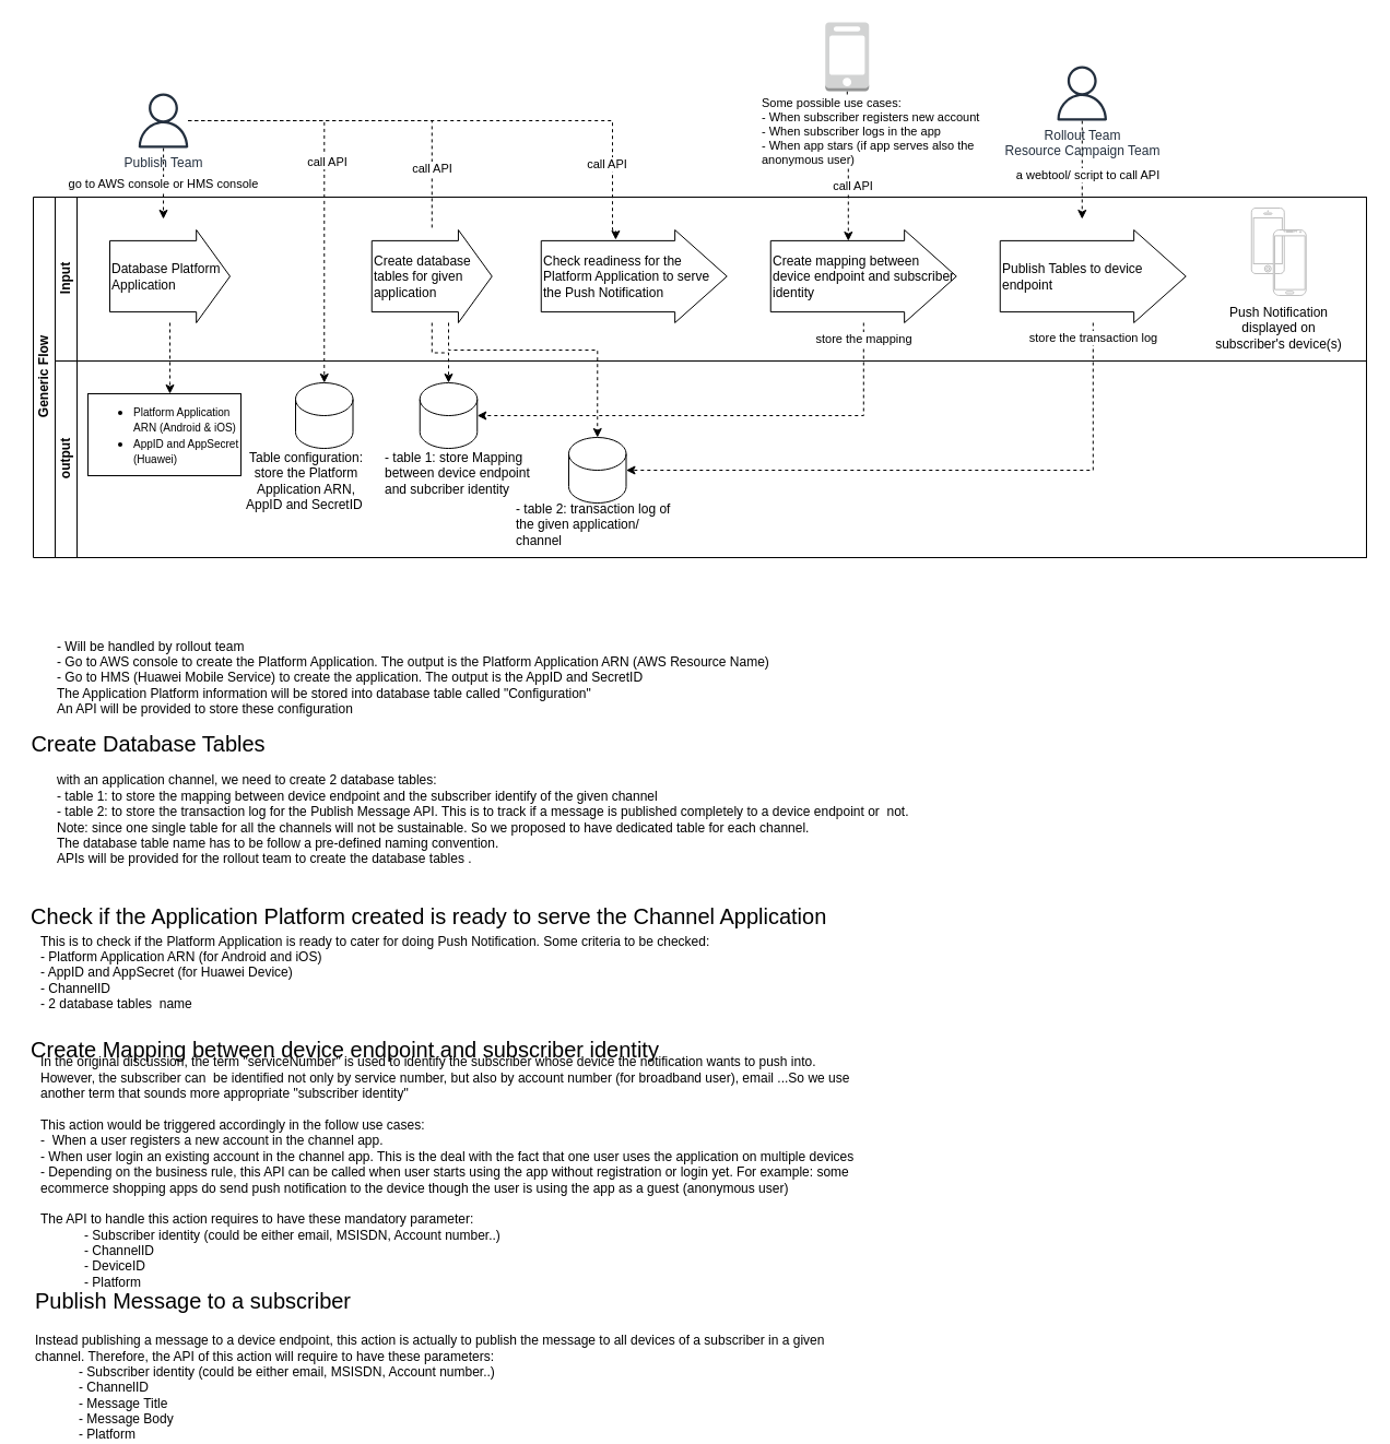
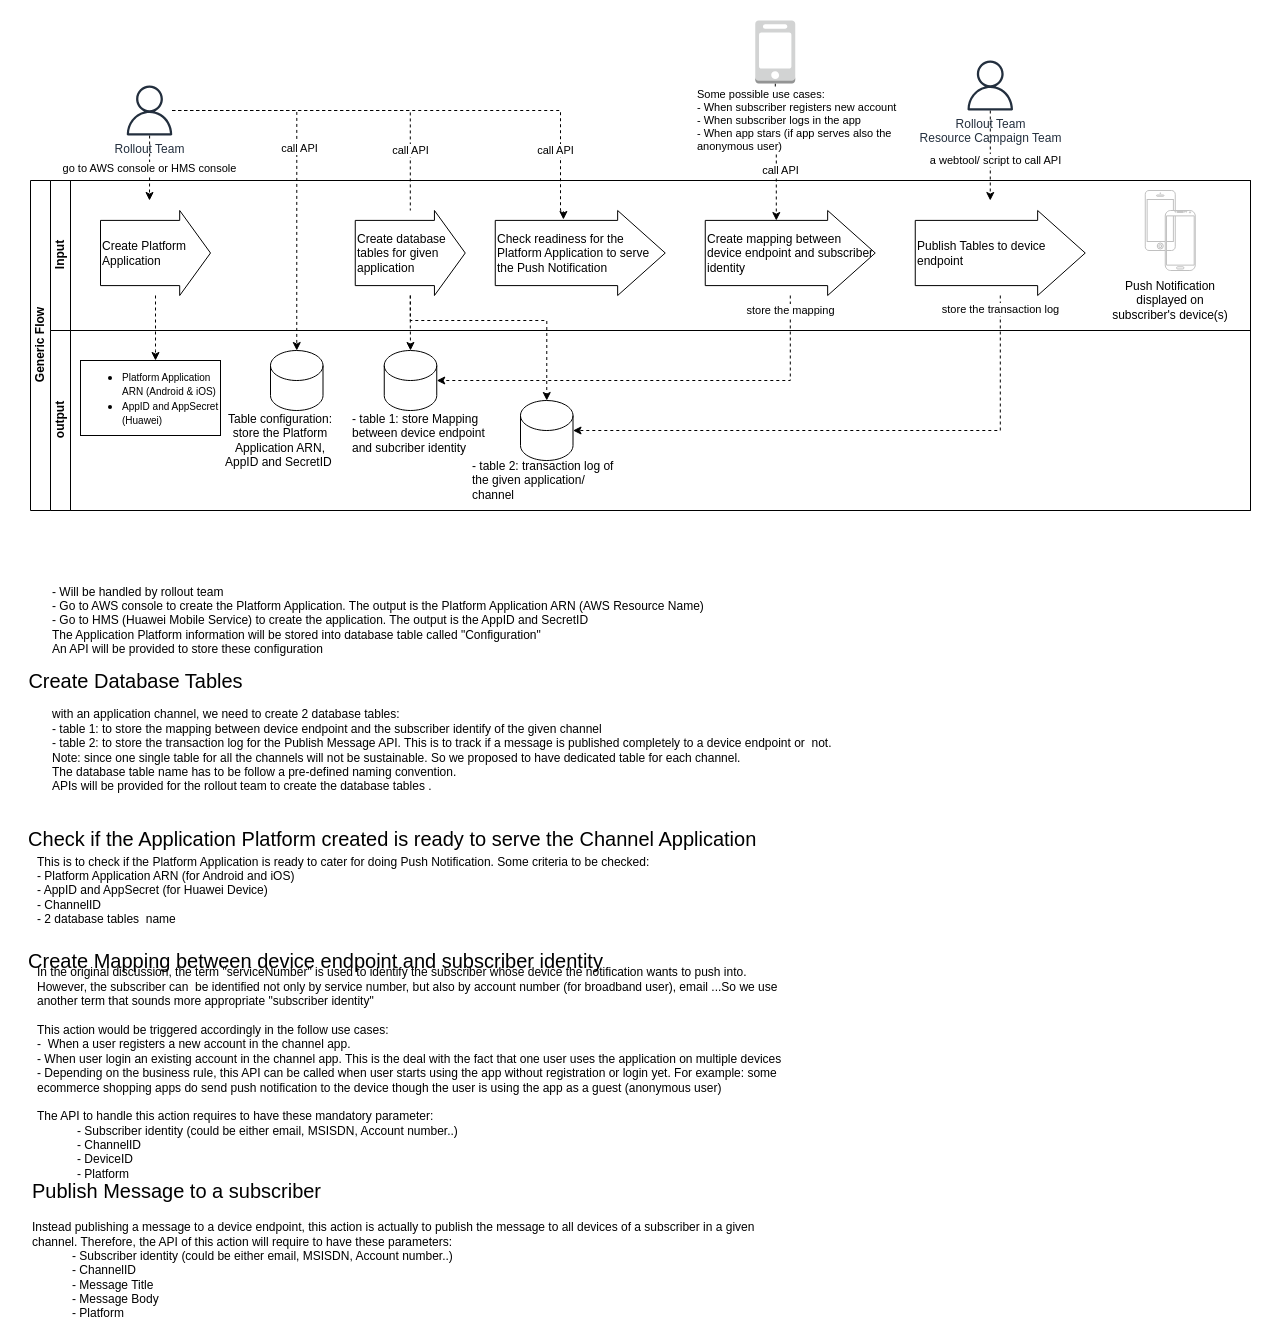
  <mxCell id="0" />
  <mxCell id="1" parent="0" />
  <mxCell id="2" value="Generic Flow" style="swimlane;html=1;childLayout=stackLayout;resizeParent=1;resizeParentMax=0;horizontal=0;startSize=20;horizontalStack=0;" parent="1" vertex="1"><mxGeometry x="30" y="180" width="1220" height="330" as="geometry"><mxRectangle y="530" width="30" height="50" as="alternateBounds" /></mxGeometry></mxCell>
  <mxCell id="3" value="" style="edgeStyle=orthogonalEdgeStyle;rounded=0;orthogonalLoop=1;jettySize=auto;html=1;entryX=0.5;entryY=0;entryDx=0;entryDy=0;entryPerimeter=0;dashed=1;" parent="2" source="9" target="19" edge="1"><mxGeometry relative="1" as="geometry" /></mxCell>
  <mxCell id="4" style="edgeStyle=orthogonalEdgeStyle;rounded=0;orthogonalLoop=1;jettySize=auto;html=1;entryX=0.5;entryY=0;entryDx=0;entryDy=0;entryPerimeter=0;dashed=1;" parent="2" source="9" target="21" edge="1"><mxGeometry relative="1" as="geometry"><Array as="points"><mxPoint x="380" y="140" /><mxPoint x="516" y="140" /></Array></mxGeometry></mxCell>
  <mxCell id="5" value="store the mapping" style="edgeStyle=orthogonalEdgeStyle;rounded=0;orthogonalLoop=1;jettySize=auto;html=1;entryX=1;entryY=0.5;entryDx=0;entryDy=0;entryPerimeter=0;dashed=1;" parent="2" source="11" target="19" edge="1"><mxGeometry x="-0.933" relative="1" as="geometry"><Array as="points"><mxPoint x="759.75" y="200" /></Array><mxPoint as="offset" /></mxGeometry></mxCell>
  <mxCell id="6" value="store the transaction log" style="edgeStyle=orthogonalEdgeStyle;rounded=0;orthogonalLoop=1;jettySize=auto;html=1;entryX=1;entryY=0.5;entryDx=0;entryDy=0;entryPerimeter=0;dashed=1;" parent="2" source="12" target="21" edge="1"><mxGeometry x="-0.95" relative="1" as="geometry"><Array as="points"><mxPoint x="970" y="250" /></Array><mxPoint as="offset" /></mxGeometry></mxCell>
  <mxCell id="7" value="Input" style="swimlane;html=1;startSize=20;horizontal=0;" parent="2" vertex="1"><mxGeometry x="20" width="1200" height="150" as="geometry" /></mxCell>
- <mxCell id="8" value="&lt;span style=&quot;text-align: center&quot;&gt;Database Platform Application&lt;/span&gt;" style="shape=singleArrow;whiteSpace=wrap;html=1;align=left;arrowWidth=0.767;arrowSize=0.28;" parent="7" vertex="1"><mxGeometry x="50" y="30" width="110" height="85" as="geometry" /></mxCell>
- <mxCell id="9" value="&lt;span style=&quot;text-align: center&quot;&gt;Create database tables for given application&lt;/span&gt;" style="shape=singleArrow;whiteSpace=wrap;html=1;align=left;arrowWidth=0.767;arrowSize=0.28;" parent="7" vertex="1"><mxGeometry x="289.75" y="30" width="110" height="85" as="geometry" /></mxCell>
+ <mxCell id="8" value="&lt;span style=&quot;text-align: center&quot;&gt;Create Platform Application&lt;/span&gt;" style="shape=singleArrow;whiteSpace=wrap;html=1;align=left;arrowWidth=0.767;arrowSize=0.28;" parent="7" vertex="1"><mxGeometry x="50" y="30" width="110" height="85" as="geometry" /></mxCell>
+ <mxCell id="9" value="&lt;span style=&quot;text-align: center&quot;&gt;Create database tables for given application&lt;/span&gt;" style="shape=singleArrow;whiteSpace=wrap;html=1;align=left;arrowWidth=0.767;arrowSize=0.28;" parent="7" vertex="1"><mxGeometry x="304.75" y="30" width="110" height="85" as="geometry" /></mxCell>
  <mxCell id="10" value="&lt;span style=&quot;text-align: center&quot;&gt;Check readiness for the Platform Application to serve the Push Notification&lt;/span&gt;" style="shape=singleArrow;whiteSpace=wrap;html=1;align=left;arrowWidth=0.767;arrowSize=0.28;" parent="7" vertex="1"><mxGeometry x="444.75" y="30" width="170" height="85" as="geometry" /></mxCell>
  <mxCell id="11" value="&lt;span style=&quot;text-align: center&quot;&gt;Create mapping between device endpoint and&amp;nbsp;&lt;/span&gt;subscriber identity" style="shape=singleArrow;whiteSpace=wrap;html=1;align=left;arrowWidth=0.767;arrowSize=0.28;" parent="7" vertex="1"><mxGeometry x="654.75" y="30" width="170" height="85" as="geometry" /></mxCell>
  <mxCell id="12" value="Publish Tables to device endpoint" style="shape=singleArrow;whiteSpace=wrap;html=1;align=left;arrowWidth=0.767;arrowSize=0.28;" parent="7" vertex="1"><mxGeometry x="864.75" y="30" width="170" height="85" as="geometry" /></mxCell>
  <mxCell id="13" value="" style="html=1;verticalLabelPosition=bottom;labelBackgroundColor=#ffffff;verticalAlign=top;shadow=0;dashed=0;strokeWidth=1;shape=mxgraph.ios7.misc.iphone;strokeColor=#c0c0c0;align=left;" parent="7" vertex="1"><mxGeometry x="1094.75" y="10" width="30" height="60" as="geometry" /></mxCell>
  <mxCell id="14" value="" style="verticalLabelPosition=bottom;verticalAlign=top;html=1;shadow=0;dashed=0;strokeWidth=1;shape=mxgraph.android.phone2;strokeColor=#c0c0c0;align=left;" parent="7" vertex="1"><mxGeometry x="1114.75" y="30" width="30" height="60" as="geometry" /></mxCell>
  <mxCell id="15" value="Push Notification displayed on subscriber's device(s)" style="text;html=1;strokeColor=none;fillColor=none;align=center;verticalAlign=middle;whiteSpace=wrap;rounded=0;" parent="7" vertex="1"><mxGeometry x="1054.75" y="90" width="130" height="60" as="geometry" /></mxCell>
  <mxCell id="16" style="edgeStyle=orthogonalEdgeStyle;rounded=0;orthogonalLoop=1;jettySize=auto;html=1;dashed=1;" parent="2" source="8" target="18" edge="1"><mxGeometry relative="1" as="geometry"><Array as="points"><mxPoint x="125" y="170" /><mxPoint x="125" y="170" /></Array></mxGeometry></mxCell>
  <mxCell id="17" value="output" style="swimlane;html=1;startSize=20;horizontal=0;" parent="2" vertex="1"><mxGeometry x="20" y="150" width="1200" height="180" as="geometry" /></mxCell>
  <mxCell id="18" value="&lt;ul&gt;&lt;li&gt;&lt;font style=&quot;font-size: 10px&quot;&gt;Platform Application ARN (Android &amp;amp; iOS)&lt;/font&gt;&lt;/li&gt;&lt;li&gt;&lt;span style=&quot;font-size: 10px&quot;&gt;AppID and AppSecret (Huawei)&lt;/span&gt;&lt;/li&gt;&lt;/ul&gt;" style="rounded=0;whiteSpace=wrap;html=1;align=left;" parent="17" vertex="1"><mxGeometry x="30" y="30" width="140" height="75" as="geometry" /></mxCell>
  <mxCell id="19" value="" style="shape=cylinder3;whiteSpace=wrap;html=1;boundedLbl=1;backgroundOutline=1;size=15;" parent="17" vertex="1"><mxGeometry x="333.75" y="20" width="52.5" height="60" as="geometry" /></mxCell>
  <mxCell id="20" value="- table 1: store Mapping between device endpoint and subcriber identity&lt;br&gt;&lt;br&gt;" style="text;html=1;strokeColor=none;fillColor=none;align=left;verticalAlign=middle;whiteSpace=wrap;rounded=0;" parent="17" vertex="1"><mxGeometry x="300" y="100" width="140" height="20" as="geometry" /></mxCell>
  <mxCell id="21" value="" style="shape=cylinder3;whiteSpace=wrap;html=1;boundedLbl=1;backgroundOutline=1;size=15;" parent="17" vertex="1"><mxGeometry x="470" y="70" width="52.5" height="60" as="geometry" /></mxCell>
  <mxCell id="22" value="&lt;span style=&quot;&quot;&gt;- table 2: transaction log of the given application/ channel&lt;/span&gt;" style="text;html=1;strokeColor=none;fillColor=none;align=left;verticalAlign=middle;whiteSpace=wrap;rounded=0;" parent="17" vertex="1"><mxGeometry x="420" y="140" width="150" height="20" as="geometry" /></mxCell>
  <mxCell id="23" value="" style="shape=cylinder3;whiteSpace=wrap;html=1;boundedLbl=1;backgroundOutline=1;size=15;" parent="17" vertex="1"><mxGeometry x="220" y="20" width="52.5" height="60" as="geometry" /></mxCell>
  <mxCell id="24" value="Table configuration: store the Platform Application ARN, AppID and SecretID&amp;nbsp;" style="text;html=1;strokeColor=none;fillColor=none;align=center;verticalAlign=middle;whiteSpace=wrap;rounded=0;" parent="17" vertex="1"><mxGeometry x="170" y="100" width="120" height="20" as="geometry" /></mxCell>
  <mxCell id="25" value="go to AWS console or HMS console" style="edgeStyle=orthogonalEdgeStyle;rounded=0;orthogonalLoop=1;jettySize=auto;html=1;dashed=1;" parent="1" source="32" edge="1"><mxGeometry relative="1" as="geometry"><mxPoint x="149" y="200" as="targetPoint" /></mxGeometry></mxCell>
  <mxCell id="26" style="edgeStyle=orthogonalEdgeStyle;rounded=0;orthogonalLoop=1;jettySize=auto;html=1;dashed=1;endArrow=none;" parent="1" source="32" target="9" edge="1"><mxGeometry relative="1" as="geometry" /></mxCell>
  <mxCell id="27" value="call API" style="edgeLabel;html=1;align=center;verticalAlign=middle;resizable=0;points=[];" parent="26" vertex="1" connectable="0"><mxGeometry x="0.444" y="-2" relative="1" as="geometry"><mxPoint x="1.95" y="33.8" as="offset" /></mxGeometry></mxCell>
  <mxCell id="28" style="edgeStyle=orthogonalEdgeStyle;rounded=0;orthogonalLoop=1;jettySize=auto;html=1;dashed=1;entryX=0.401;entryY=0.106;entryDx=0;entryDy=0;entryPerimeter=0;" parent="1" source="32" target="10" edge="1"><mxGeometry relative="1" as="geometry"><mxPoint x="470" y="210" as="targetPoint" /><Array as="points"><mxPoint x="560" y="110" /><mxPoint x="560" y="210" /><mxPoint x="563" y="210" /></Array></mxGeometry></mxCell>
  <mxCell id="29" value="call API" style="edgeLabel;html=1;align=center;verticalAlign=middle;resizable=0;points=[];" parent="28" vertex="1" connectable="0"><mxGeometry x="0.646" y="-2" relative="1" as="geometry"><mxPoint x="-3.25" y="16" as="offset" /></mxGeometry></mxCell>
  <mxCell id="30" style="edgeStyle=orthogonalEdgeStyle;rounded=0;orthogonalLoop=1;jettySize=auto;html=1;entryX=0.5;entryY=0;entryDx=0;entryDy=0;entryPerimeter=0;dashed=1;" parent="1" source="32" target="23" edge="1"><mxGeometry relative="1" as="geometry" /></mxCell>
  <mxCell id="31" value="call API" style="edgeLabel;html=1;align=center;verticalAlign=middle;resizable=0;points=[];" parent="30" vertex="1" connectable="0"><mxGeometry x="-0.11" y="2" relative="1" as="geometry"><mxPoint as="offset" /></mxGeometry></mxCell>
- <mxCell id="32" value="Publish Team" style="outlineConnect=0;fontColor=#232F3E;gradientColor=none;fillColor=#232F3E;strokeColor=none;dashed=0;verticalLabelPosition=bottom;verticalAlign=top;align=center;html=1;fontSize=12;fontStyle=0;aspect=fixed;pointerEvents=1;shape=mxgraph.aws4.user;" parent="1" vertex="1"><mxGeometry x="124" y="85" width="50" height="50" as="geometry" /></mxCell>
+ <mxCell id="32" value="Rollout Team" style="outlineConnect=0;fontColor=#232F3E;gradientColor=none;fillColor=#232F3E;strokeColor=none;dashed=0;verticalLabelPosition=bottom;verticalAlign=top;align=center;html=1;fontSize=12;fontStyle=0;aspect=fixed;pointerEvents=1;shape=mxgraph.aws4.user;" parent="1" vertex="1"><mxGeometry x="124" y="85" width="50" height="50" as="geometry" /></mxCell>
  <mxCell id="33" value="Some possible use cases: &lt;br&gt;- When subscriber registers new account&amp;nbsp;&lt;br&gt;- When subscriber logs in the app&amp;nbsp;&lt;br&gt;- When app stars (if app serves also the &lt;br&gt;anonymous user)" style="edgeStyle=orthogonalEdgeStyle;rounded=0;orthogonalLoop=1;jettySize=auto;html=1;entryX=0.418;entryY=0.118;entryDx=0;entryDy=0;entryPerimeter=0;dashed=1;align=left;" parent="1" source="35" target="11" edge="1"><mxGeometry x="-0.464" y="-80" relative="1" as="geometry"><mxPoint as="offset" /></mxGeometry></mxCell>
  <mxCell id="34" value="call API" style="edgeLabel;html=1;align=center;verticalAlign=middle;resizable=0;points=[];" parent="33" vertex="1" connectable="0"><mxGeometry x="0.276" y="4" relative="1" as="geometry"><mxPoint as="offset" /></mxGeometry></mxCell>
  <mxCell id="35" value="" style="outlineConnect=0;dashed=0;verticalLabelPosition=bottom;verticalAlign=top;align=center;html=1;shape=mxgraph.aws3.mobile_client;fillColor=#D2D3D3;gradientColor=none;" parent="1" vertex="1"><mxGeometry x="754.75" y="20" width="40" height="63" as="geometry" /></mxCell>
  <mxCell id="36" value="a webtool/ script to call API" style="edgeStyle=orthogonalEdgeStyle;rounded=0;orthogonalLoop=1;jettySize=auto;html=1;dashed=1;" parent="1" source="37" edge="1"><mxGeometry x="0.112" y="5" relative="1" as="geometry"><mxPoint x="989.75" y="200" as="targetPoint" /><mxPoint as="offset" /></mxGeometry></mxCell>
  <mxCell id="37" value="Rollout Team&lt;br&gt;Resource Campaign Team" style="outlineConnect=0;fontColor=#232F3E;gradientColor=none;fillColor=#232F3E;strokeColor=none;dashed=0;verticalLabelPosition=bottom;verticalAlign=top;align=center;html=1;fontSize=12;fontStyle=0;aspect=fixed;pointerEvents=1;shape=mxgraph.aws4.user;" parent="1" vertex="1"><mxGeometry x="964.75" y="60" width="50" height="50" as="geometry" /></mxCell>
  <mxCell id="38" value="- Will be handled by rollout team&lt;br&gt;- Go to AWS console to create the Platform Application. The output is the Platform Application ARN (AWS Resource Name)&lt;br&gt;- Go to HMS (Huawei Mobile Service) to create the application. The output is the AppID and SecretID&amp;nbsp;&amp;nbsp;&lt;br&gt;The Application Platform information will be stored into database table called &quot;Configuration&quot;&lt;br&gt;An API will be provided to store these configuration" style="text;html=1;strokeColor=none;fillColor=none;align=left;verticalAlign=middle;whiteSpace=wrap;rounded=0;" parent="1" vertex="1"><mxGeometry x="50" y="610" width="760" height="20" as="geometry" /></mxCell>
  <mxCell id="39" value="&lt;font style=&quot;font-size: 20px&quot;&gt;Create Database Tables&lt;/font&gt;" style="text;html=1;align=center;verticalAlign=middle;resizable=0;points=[];autosize=1;strokeColor=none;" parent="1" vertex="1"><mxGeometry x="20" y="670" width="230" height="20" as="geometry" /></mxCell>
  <mxCell id="40" value="with an application channel, we need to create 2 database tables:&amp;nbsp;&lt;br&gt;- table 1: to store the mapping between device endpoint and the subscriber identify of the given channel&amp;nbsp;&lt;br&gt;- table 2: to store the transaction log for the Publish Message API. This is to track if a message is published completely to a device endpoint or&amp;nbsp; not.&amp;nbsp;&lt;br&gt;Note: since one single table for all the channels will not be sustainable. So we proposed to have dedicated table for each channel.&amp;nbsp;&lt;br&gt;The database table name has to be follow a pre-defined naming convention.&amp;nbsp;&lt;br&gt;APIs will be provided for the rollout team to create the database tables .&amp;nbsp;" style="text;html=1;strokeColor=none;fillColor=none;align=left;verticalAlign=middle;whiteSpace=wrap;rounded=0;" parent="1" vertex="1"><mxGeometry x="50" y="740" width="800" height="20" as="geometry" /></mxCell>
  <mxCell id="41" value="&lt;font style=&quot;font-size: 20px&quot;&gt;Check if the Application Platform created is ready to serve the Channel Application&amp;nbsp; &amp;nbsp;&lt;br&gt;&lt;br&gt;&lt;/font&gt;" style="text;html=1;align=center;verticalAlign=middle;resizable=0;points=[];autosize=1;strokeColor=none;" parent="1" vertex="1"><mxGeometry y="830" width="760" height="40" as="geometry" x="20" /></mxCell>
  <mxCell id="42" value="This is to check if the Platform Application is ready to cater for doing Push Notification. Some criteria to be checked:&amp;nbsp;&lt;br&gt;- Platform Application ARN (for Android and iOS)&amp;nbsp;&lt;br&gt;- AppID and AppSecret (for Huawei Device)&amp;nbsp;&lt;br&gt;- ChannelID&amp;nbsp;&lt;br&gt;- 2 database tables&amp;nbsp; name&amp;nbsp;" style="text;html=1;strokeColor=none;fillColor=none;align=left;verticalAlign=middle;whiteSpace=wrap;rounded=0;" parent="1" vertex="1"><mxGeometry x="34.75" y="880" width="760" height="20" as="geometry" /></mxCell>
  <mxCell id="43" value="&lt;font style=&quot;font-size: 20px&quot;&gt;&lt;font style=&quot;font-size: 20px&quot;&gt;Create Mapping&amp;nbsp;&lt;/font&gt;&lt;span&gt;between device endpoint and&amp;nbsp;&lt;/span&gt;&lt;span style=&quot;text-align: left&quot;&gt;subscriber identity&lt;/span&gt;&lt;/font&gt;" style="text;html=1;align=center;verticalAlign=middle;resizable=0;points=[];autosize=1;strokeColor=none;" parent="1" vertex="1"><mxGeometry y="950" width="590" height="20" as="geometry" x="20" /></mxCell>
  <mxCell id="44" value="In the original discussion, the term &quot;serviceNumber&quot; is used to identify the subscriber whose device the notification wants to push into. However, the subscriber can&amp;nbsp; be identified not only by service number, but also by account number (for broadband user), email ...So we use another term that sounds more appropriate &quot;subscriber identity&quot;&lt;br&gt;&lt;br&gt;This action would be triggered accordingly in the follow use cases:&amp;nbsp;&lt;br&gt;-&amp;nbsp; When a user registers a new account in the channel app.&lt;br&gt;&lt;div&gt;- When user login an existing account in the channel app. This is the deal with the fact that one user uses the application on multiple devices&amp;nbsp;&lt;/div&gt;&lt;div&gt;&lt;span&gt;-&amp;nbsp;&lt;/span&gt;Depending on the business rule, this API can be called when user starts using the app without registration or login yet. For example: some ecommerce shopping apps do send push notification to the device though the user is using the app as a guest (anonymous user)&amp;nbsp;&amp;nbsp;&lt;/div&gt;&lt;div&gt;&lt;br&gt;&lt;/div&gt;&lt;div&gt;The API to handle this action requires to have these mandatory parameter:&amp;nbsp;&lt;/div&gt;&lt;blockquote style=&quot;margin: 0 0 0 40px ; border: none ; padding: 0px&quot;&gt;&lt;div&gt;-&amp;nbsp;&lt;span&gt;Subscriber identity (could be either email, MSISDN, Account number..)&lt;/span&gt;&lt;/div&gt;&lt;div&gt;&lt;span&gt;- ChannelID&lt;/span&gt;&lt;/div&gt;&lt;div&gt;&lt;span&gt;- DeviceID&amp;nbsp;&lt;/span&gt;&lt;/div&gt;&lt;div&gt;&lt;span&gt;- Platform&lt;/span&gt;&lt;/div&gt;&lt;/blockquote&gt;&lt;div&gt;&lt;br&gt;&lt;/div&gt;" style="text;html=1;strokeColor=none;fillColor=none;align=left;verticalAlign=middle;whiteSpace=wrap;rounded=0;" parent="1" vertex="1"><mxGeometry x="34.75" y="1070" width="760" height="20" as="geometry" /></mxCell>
  <mxCell id="45" value="&lt;span style=&quot;font-size: 20px&quot;&gt;Publish Message to a subscriber&lt;/span&gt;" style="text;html=1;align=left;verticalAlign=middle;resizable=0;points=[];autosize=1;strokeColor=none;" parent="1" vertex="1"><mxGeometry x="30" y="1180" width="300" height="20" as="geometry" /></mxCell>
  <mxCell id="46" value="Instead publishing a message to a device endpoint, this action is actually to publish the message to all devices of a subscriber in a given channel. Therefore, the API of this action will require to have these parameters:&amp;nbsp;&lt;br&gt;&lt;blockquote style=&quot;margin: 0 0 0 40px ; border: none ; padding: 0px&quot;&gt;- Subscriber identity (could be either email, MSISDN, Account number..)&lt;/blockquote&gt;&lt;blockquote style=&quot;margin: 0 0 0 40px ; border: none ; padding: 0px&quot;&gt;- ChannelID&amp;nbsp;&lt;/blockquote&gt;&lt;blockquote style=&quot;margin: 0 0 0 40px ; border: none ; padding: 0px&quot;&gt;- Message Title&lt;/blockquote&gt;&lt;blockquote style=&quot;margin: 0 0 0 40px ; border: none ; padding: 0px&quot;&gt;- Message Body&lt;/blockquote&gt;&lt;blockquote style=&quot;margin: 0 0 0 40px ; border: none ; padding: 0px&quot;&gt;- Platform&lt;/blockquote&gt;" style="text;html=1;strokeColor=none;fillColor=none;align=left;verticalAlign=middle;whiteSpace=wrap;rounded=0;" parent="1" vertex="1"><mxGeometry x="30" y="1260" width="760" height="20" as="geometry" /></mxCell>
